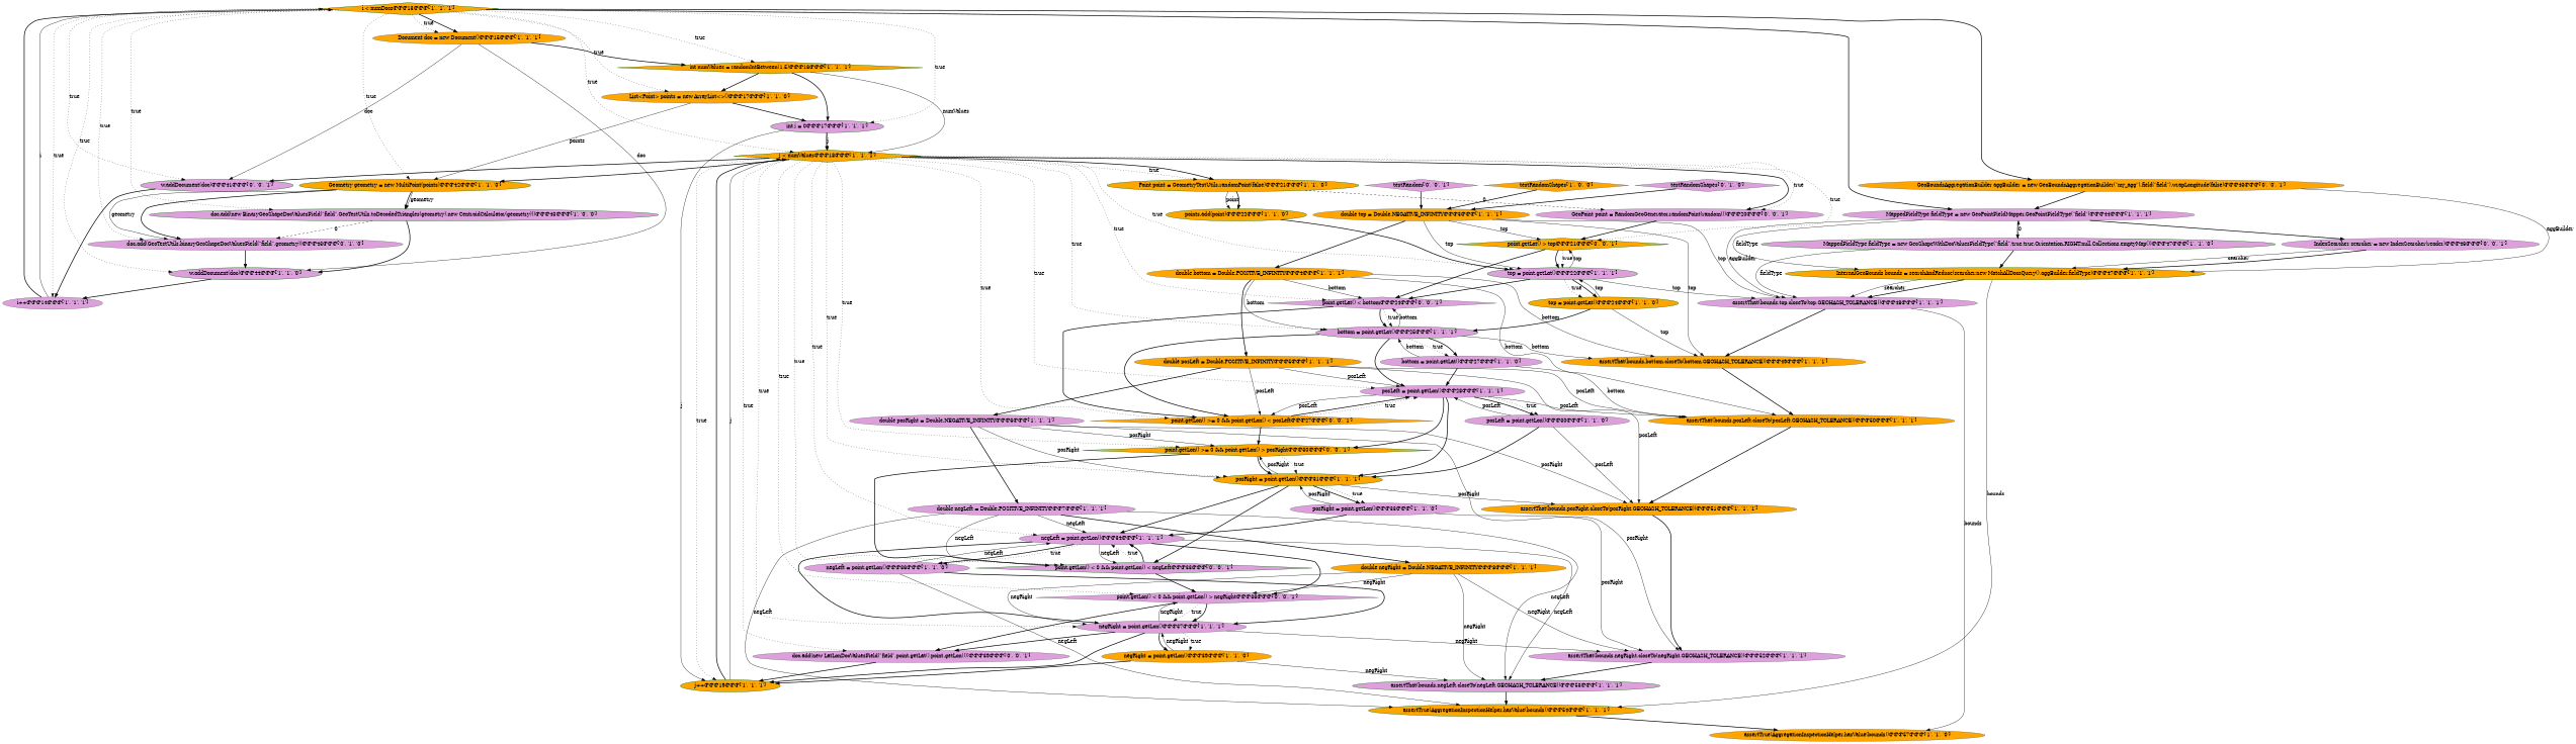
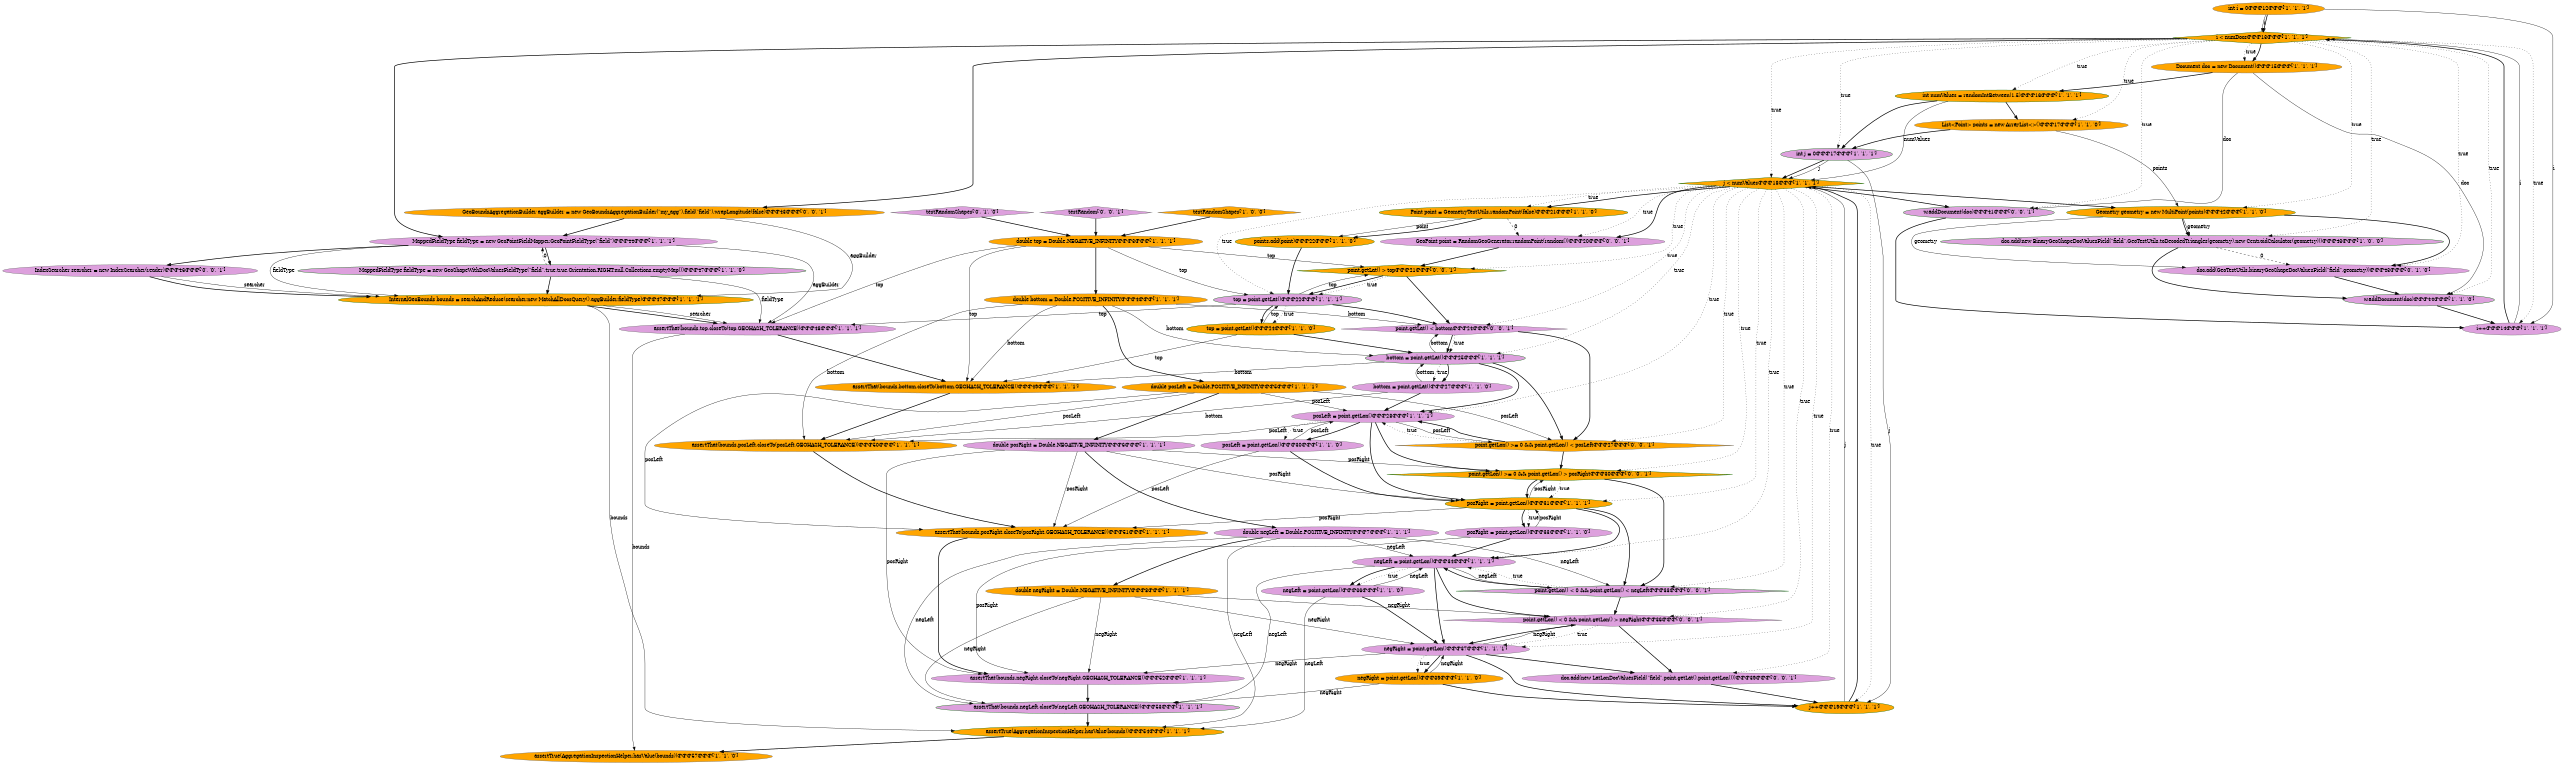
  digraph {
    node [color=gray40 fillcolor=plum shape=ellipse style=filled]
    edge [style=bold]
    n1 [color=darkgreen fillcolor=orange label="i < numDocs@@@13@@@['1', '1', '1']" shape=diamond]
    n2 [label="i++@@@14@@@['1', '1', '1']"]
    n3 [label="doc.add(GeoTestUtils.binaryGeoShapeDocValuesField(\"field\",geometry))@@@43@@@['0', '1', '0']"]
    n4 [color=darkgreen label="w.addDocument(doc)@@@44@@@['1', '1', '0']"]
    n5 [color=darkgreen fillcolor=orange label="j < numValues@@@18@@@['1', '1', '1']" shape=diamond]
    n6 [color=darkgreen label="w.addDocument(doc)@@@41@@@['0', '0', '1']"]
    n7 [color=darkgreen fillcolor=orange label="Geometry geometry = new MultiPoint(points)@@@42@@@['1', '1', '0']"]
    n8 [fillcolor=orange label="Document doc = new Document()@@@15@@@['1', '1', '1']"]
    n9 [fillcolor=orange label="GeoBoundsAggregationBuilder aggBuilder = new GeoBoundsAggregationBuilder(\"my_agg\").field(\"field\").wrapLongitude(false)@@@43@@@['0', '0', '1']"]
-   n10 [color=darkgreen fillcolor=orange label="int numValues = randomIntBetween(1,5)@@@16@@@['1', '1', '1']" shape=diamond]
+   n10 [color=darkgreen fillcolor=orange label="int numValues = randomIntBetween(1,5)@@@16@@@['1', '1', '1']"]
    n11 [color=darkgreen label="doc.add(new BinaryGeoShapeDocValuesField(\"field\",GeoTestUtils.toDecodedTriangles(geometry),new CentroidCalculator(geometry)))@@@43@@@['1', '0', '0']"]
    n12 [label="MappedFieldType fieldType = new GeoPointFieldMapper.GeoPointFieldType(\"field\")@@@44@@@['1', '1', '1']"]
    n13 [color=darkgreen label="int j = 0@@@17@@@['1', '1', '1']"]
    n14 [fillcolor=orange label="List<Point> points = new ArrayList<>()@@@17@@@['1', '1', '0']"]
+   n15 [fillcolor=orange label="int i = 0@@@12@@@['1', '1', '1']"]
    n16 [label="point.getLon() < 0 && point.getLon() > negRight@@@36@@@['0', '0', '1']" shape=diamond]
    n17 [label="negRight = point.getLon()@@@37@@@['1', '1', '1']"]
    n18 [label="doc.add(new LatLonDocValuesField(\"field\",point.getLat(),point.getLon()))@@@39@@@['0', '0', '1']"]
    n19 [color=darkgreen fillcolor=orange label="j++@@@19@@@['1', '1', '1']"]
    n20 [label="assertThat(bounds.negRight,closeTo(negRight,GEOHASH_TOLERANCE))@@@52@@@['1', '1', '1']"]
    n21 [fillcolor=orange label="negRight = point.getLon()@@@39@@@['1', '1', '0']"]
    n22 [label="posLeft = point.getLon()@@@28@@@['1', '1', '1']"]
    n23 [fillcolor=orange label="point.getLon() >= 0 && point.getLon() < posLeft@@@27@@@['0', '0', '1']" shape=diamond]
    n24 [color=darkgreen fillcolor=orange label="point.getLon() >= 0 && point.getLon() > posRight@@@30@@@['0', '0', '1']" shape=diamond]
    n25 [fillcolor=orange label="assertThat(bounds.posLeft,closeTo(posLeft,GEOHASH_TOLERANCE))@@@50@@@['1', '1', '1']"]
    n26 [color=darkgreen fillcolor=orange label="posRight = point.getLon()@@@31@@@['1', '1', '1']"]
    n27 [label="posLeft = point.getLon()@@@30@@@['1', '1', '0']"]
    n28 [color=darkgreen label="point.getLon() < 0 && point.getLon() < negLeft@@@33@@@['0', '0', '1']" shape=diamond]
    n29 [fillcolor=orange label="assertThat(bounds.posRight,closeTo(posRight,GEOHASH_TOLERANCE))@@@51@@@['1', '1', '1']"]
    n30 [label="negLeft = point.getLon()@@@34@@@['1', '1', '1']"]
    n31 [label="posRight = point.getLon()@@@33@@@['1', '1', '0']"]
    n32 [color=darkgreen fillcolor=orange label="point.getLat() > top@@@21@@@['0', '0', '1']" shape=diamond]
    n33 [color=darkgreen label="top = point.getLat()@@@22@@@['1', '1', '1']"]
    n34 [label="point.getLat() < bottom@@@24@@@['0', '0', '1']" shape=diamond]
    n35 [color=darkgreen fillcolor=orange label="top = point.getLat()@@@24@@@['1', '1', '0']"]
    n36 [label="assertThat(bounds.top,closeTo(top,GEOHASH_TOLERANCE))@@@48@@@['1', '1', '1']"]
    n37 [color=darkgreen label="bottom = point.getLat()@@@25@@@['1', '1', '1']"]
    n38 [color=darkgreen fillcolor=orange label="Point point = GeometryTestUtils.randomPoint(false)@@@21@@@['1', '1', '0']"]
    n39 [label="GeoPoint point = RandomGeoGenerator.randomPoint(random())@@@20@@@['0', '0', '1']"]
    n40 [color=darkgreen fillcolor=orange label="points.add(point)@@@22@@@['1', '1', '0']"]
    n41 [label="bottom = point.getLat()@@@27@@@['1', '1', '0']"]
    n42 [fillcolor=orange label="assertThat(bounds.bottom,closeTo(bottom,GEOHASH_TOLERANCE))@@@49@@@['1', '1', '1']"]
    n43 [color=darkgreen label="assertThat(bounds.negLeft,closeTo(negLeft,GEOHASH_TOLERANCE))@@@53@@@['1', '1', '1']"]
    n44 [label="negLeft = point.getLon()@@@36@@@['1', '1', '0']"]
    n45 [color=darkgreen fillcolor=orange label="assertTrue(AggregationInspectionHelper.hasValue(bounds))@@@54@@@['1', '1', '1']"]
    n46 [fillcolor=orange label="assertTrue(AggregationInspectionHelper.hasValue(bounds))@@@57@@@['1', '1', '0']"]
    n47 [color=darkgreen fillcolor=orange label="InternalGeoBounds bounds = searchAndReduce(searcher,new MatchAllDocsQuery(),aggBuilder,fieldType)@@@47@@@['1', '1', '1']"]
    n48 [label="IndexSearcher searcher = new IndexSearcher(reader)@@@46@@@['0', '0', '1']"]
    n49 [color=darkgreen label="MappedFieldType fieldType = new GeoShapeWithDocValuesFieldType(\"field\",true,true,Orientation.RIGHT,null,Collections.emptyMap())@@@47@@@['1', '1', '0']"]
    n50 [fillcolor=orange label="double negRight = Double.NEGATIVE_INFINITY@@@8@@@['1', '1', '1']"]
    n51 [fillcolor=orange label="double bottom = Double.POSITIVE_INFINITY@@@4@@@['1', '1', '1']"]
    n52 [fillcolor=orange label="double posLeft = Double.POSITIVE_INFINITY@@@5@@@['1', '1', '1']"]
    n53 [label="double posRight = Double.NEGATIVE_INFINITY@@@6@@@['1', '1', '1']"]
    n54 [label="double negLeft = Double.POSITIVE_INFINITY@@@7@@@['1', '1', '1']"]
    n55 [label="testRandom['0', '0', '1']" shape=diamond]
    n56 [fillcolor=orange label="double top = Double.NEGATIVE_INFINITY@@@3@@@['1', '1', '1']"]
    n57 [fillcolor=orange label="testRandomShapes['1', '0', '0']" shape=diamond]
    n58 [label="testRandomShapes['0', '1', '0']" shape=diamond]
    n1 -> n2 [label=true style=dotted]
    n1 -> n3 [label=true style=dotted]
    n1 -> n4 [label=true style=dotted]
    n1 -> n5 [label=true style=dotted]
    n1 -> n6 [label=true style=dotted]
    n1 -> n7 [label=true style=dotted]
    n1 -> n8
    n1 -> n8 [label=true style=dotted]
    n1 -> n9
    n1 -> n10 [label=true style=dotted]
    n1 -> n11 [label=true style=dotted]
    n1 -> n12
    n1 -> n13 [label=true style=dotted]
    n1 -> n14 [label=true style=dotted]
    n2 -> n1
    n2 -> n1 [label=i style=solid]
    n3 -> n4
    n4 -> n2
    n5 -> n6
    n5 -> n7
    n5 -> n16 [label=true style=dotted]
    n5 -> n17 [label=true style=dotted]
    n5 -> n18 [label=true style=dotted]
    n5 -> n19 [label=true style=dotted]
    n5 -> n22 [label=true style=dotted]
    n5 -> n23 [label=true style=dotted]
    n5 -> n24 [label=true style=dotted]
    n5 -> n26 [label=true style=dotted]
    n5 -> n28 [label=true style=dotted]
    n5 -> n30 [label=true style=dotted]
    n5 -> n32 [label=true style=dotted]
    n5 -> n33 [label=true style=dotted]
    n5 -> n34 [label=true style=dotted]
    n5 -> n37 [label=true style=dotted]
    n5 -> n38 [label=true style=dotted]
    n5 -> n38
    n5 -> n39
    n5 -> n39 [label=true style=dotted]
    n6 -> n2
    n7 -> n3 [label=geometry style=solid]
    n7 -> n3
    n7 -> n11
    n7 -> n11 [label=geometry style=solid]
    n8 -> n4 [label=doc style=solid]
    n8 -> n6 [label=doc style=solid]
    n8 -> n10
    n9 -> n12
    n9 -> n47 [label=aggBuilder style=solid]
    n10 -> n5 [label=numValues style=solid]
    n10 -> n13
    n10 -> n14
    n11 -> n3 [label=0 style=dashed]
    n11 -> n4
    n12 -> n36 [label=aggBuilder style=solid]
    n12 -> n47 [label=fieldType style=solid]
    n12 -> n48
    n12 -> n49
    n13 -> n5
    n13 -> n5 [label=j style=solid]
    n13 -> n19 [label=j style=solid]
    n14 -> n7 [label=points style=solid]
    n14 -> n13
+   n15 -> n1 [label=i style=solid]
+   n15 -> n1
+   n15 -> n2 [label=i style=solid]
    n16 -> n17 [label=true style=dotted]
    n16 -> n17
    n16 -> n18
    n17 -> n16 [label=negRight style=solid]
    n17 -> n18
    n17 -> n19
    n17 -> n20 [label=negRight style=solid]
    n17 -> n21 [label=true style=dotted]
    n17 -> n21
    n18 -> n19
    n19 -> n5 [label=j style=solid]
    n19 -> n5
    n20 -> n43
    n21 -> n17 [label=negRight style=solid]
    n21 -> n19
    n21 -> n43 [label=negRight style=solid]
    n22 -> n23 [label=posLeft style=solid]
    n22 -> n24
    n22 -> n25 [label=posLeft style=solid]
    n22 -> n26
    n22 -> n27
    n22 -> n27 [label=true style=dotted]
    n23 -> n22
    n23 -> n22 [label=true style=dotted]
    n23 -> n24
    n24 -> n26 [label=true style=dotted]
    n24 -> n26
    n24 -> n28
    n25 -> n29
    n26 -> n24 [label=posRight style=solid]
    n26 -> n28
    n26 -> n29 [label=posRight style=solid]
    n26 -> n30
    n26 -> n31
    n26 -> n31 [label=true style=dotted]
    n27 -> n22 [label=posLeft style=solid]
    n27 -> n26
    n27 -> n29 [label=posLeft style=solid]
    n28 -> n16
    n28 -> n30 [label=true style=dotted]
    n28 -> n30
    n29 -> n20
    n30 -> n16
    n30 -> n17
    n30 -> n28 [label=negLeft style=solid]
    n30 -> n43 [label=negLeft style=solid]
    n30 -> n44
    n30 -> n44 [label=true style=dotted]
    n31 -> n20 [label=posRight style=solid]
    n31 -> n26 [label=posRight style=solid]
    n31 -> n30
    n32 -> n33
    n32 -> n33 [label=true style=dotted]
    n32 -> n34
    n33 -> n32 [label=top style=solid]
    n33 -> n34
    n33 -> n35 [label=true style=dotted]
    n33 -> n35
    n33 -> n36 [label=top style=solid]
    n34 -> n23
    n34 -> n37
    n34 -> n37 [label=true style=dotted]
    n35 -> n33 [label=top style=solid]
    n35 -> n37
    n35 -> n42 [label=top style=solid]
    n36 -> n42
    n36 -> n46 [label=bounds style=solid]
    n37 -> n22
    n37 -> n23
    n37 -> n34 [label=bottom style=solid]
    n37 -> n41 [label=true style=dotted]
    n37 -> n41
    n37 -> n42 [label=bottom style=solid]
    n38 -> n39 [label=0 style=dashed]
    n38 -> n40 [label=point style=solid]
    n38 -> n40
    n39 -> n32
    n40 -> n33
    n41 -> n22
    n41 -> n25 [label=bottom style=solid]
    n41 -> n37 [label=bottom style=solid]
    n42 -> n25
    n43 -> n45
    n44 -> n17
    n44 -> n30 [label=negLeft style=solid]
    n44 -> n45 [label=negLeft style=solid]
    n45 -> n46
    n47 -> n36
    n47 -> n36 [label=searcher style=solid]
    n47 -> n45 [label=bounds style=solid]
    n48 -> n47 [label=searcher style=solid]
    n48 -> n47
    n49 -> n12 [label=0 style=dashed]
    n49 -> n36 [label=fieldType style=solid]
    n49 -> n47
    n50 -> n16 [label=negRight style=solid]
    n50 -> n17 [label=negRight style=solid]
    n50 -> n20 [label=negRight style=solid]
    n50 -> n43 [label=negRight style=solid]
    n51 -> n25 [label=bottom style=solid]
    n51 -> n34 [label=bottom style=solid]
    n51 -> n37 [label=bottom style=solid]
    n51 -> n42 [label=bottom style=solid]
    n51 -> n52
    n52 -> n22 [label=posLeft style=solid]
    n52 -> n23 [label=posLeft style=solid]
    n52 -> n25 [label=posLeft style=solid]
    n52 -> n29 [label=posLeft style=solid]
    n52 -> n53
    n53 -> n20 [label=posRight style=solid]
    n53 -> n24 [label=posRight style=solid]
    n53 -> n26 [label=posRight style=solid]
    n53 -> n29 [label=posRight style=solid]
    n53 -> n54
    n54 -> n28 [label=negLeft style=solid]
    n54 -> n30 [label=negLeft style=solid]
    n54 -> n43 [label=negLeft style=solid]
    n54 -> n45 [label=negLeft style=solid]
    n54 -> n50
    n55 -> n56
    n56 -> n32 [label=top style=solid]
    n56 -> n33 [label=top style=solid]
    n56 -> n36 [label=top style=solid]
    n56 -> n42 [label=top style=solid]
    n56 -> n51
    n57 -> n56
    n58 -> n56
  }
